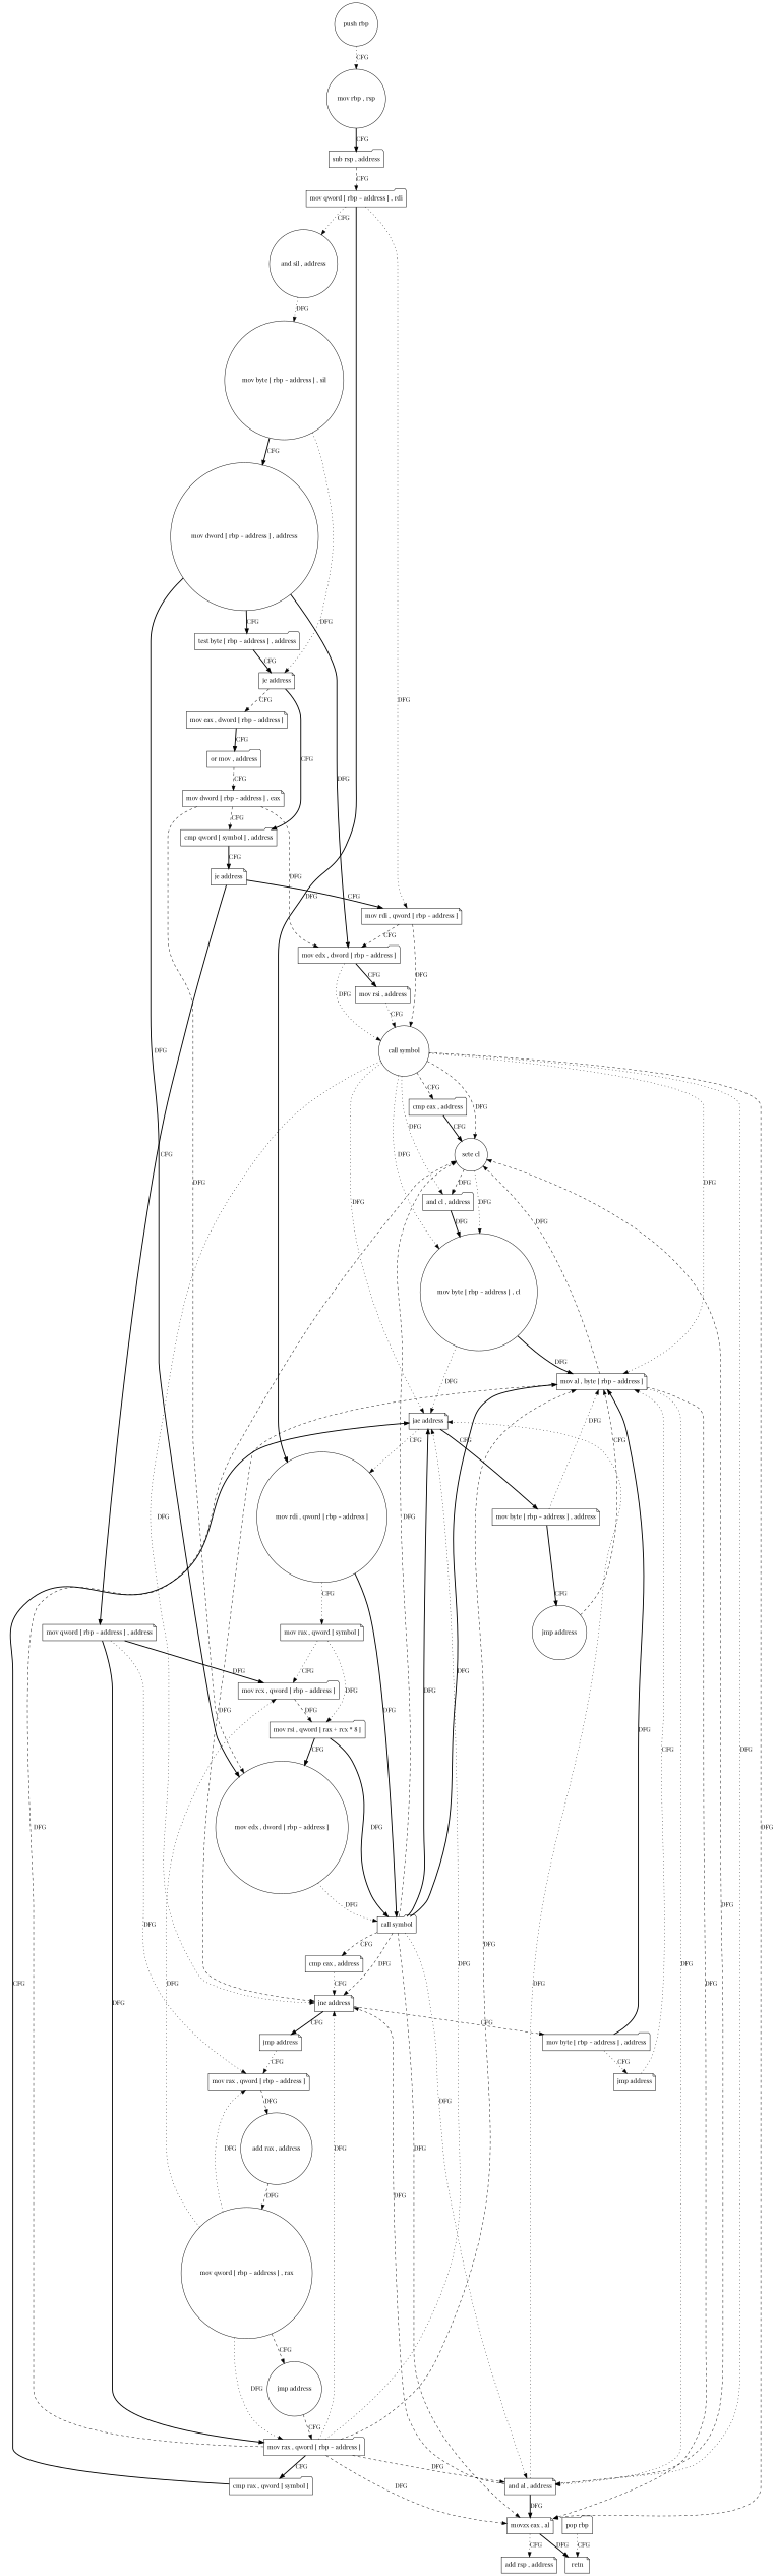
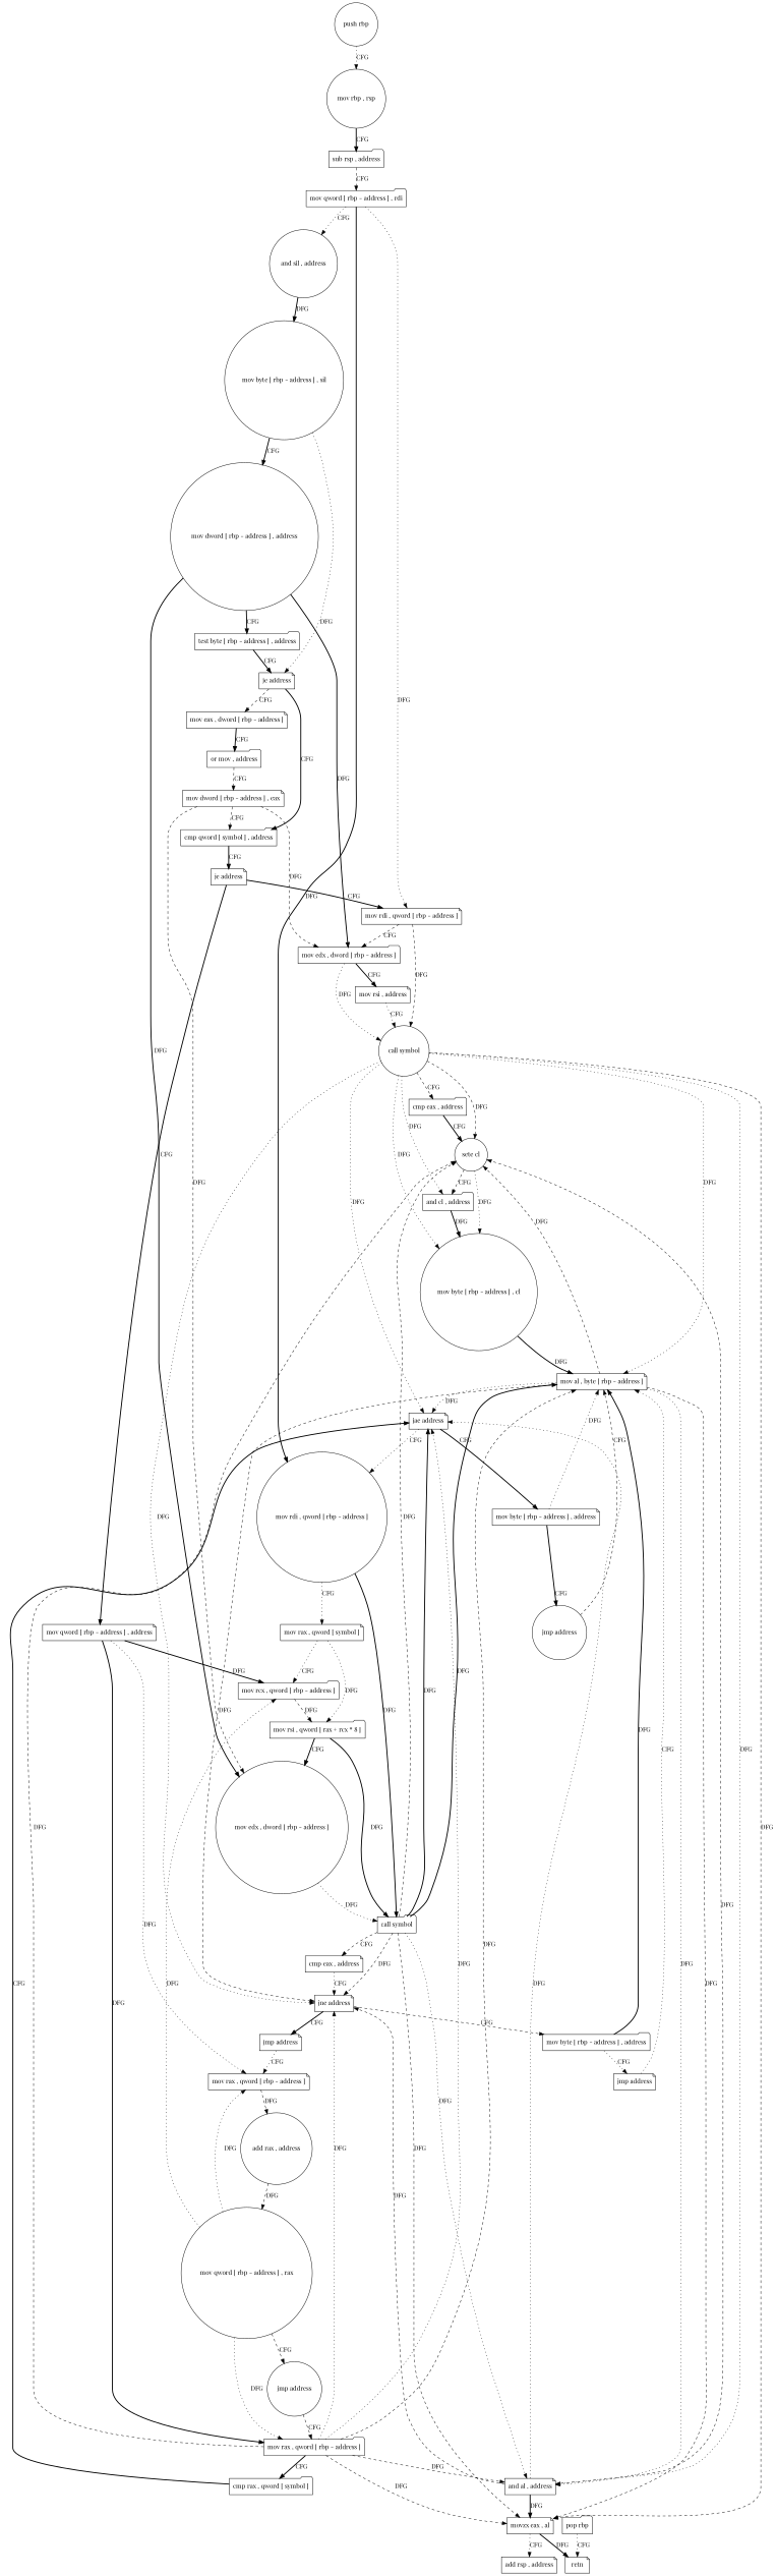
  digraph {
    fontname="Playfair Display"
    node [fontname="Playfair Display" shape=note]
    edge [fontname="Playfair Display" style=dotted]
    n1 [label="push rbp" shape=circle]
    n2 [label="mov rbp , rsp" shape=circle]
    n3 [label="sub rsp , address" shape=folder]
    n4 [label="mov qword [ rbp - address ] , rdi" shape=folder]
    n5 [label="and sil , address" shape=circle]
    n6 [label="mov rdi , qword [ rbp - address ]"]
    n7 [label="mov rdi , qword [ rbp - address ]" shape=circle]
    n8 [label="mov byte [ rbp - address ] , sil" shape=circle]
    n9 [label="mov edx , dword [ rbp - address ]" shape=folder]
    n10 [label="call symbol" shape=circle]
    n11 [label="mov rax , qword [ symbol ]"]
    n12 [label="call symbol" shape=folder]
    n13 [label="mov dword [ rbp - address ] , address" shape=circle]
    n14 [label="je address"]
    n15 [label="test byte [ rbp - address ] , address" shape=folder]
    n16 [label="mov edx , dword [ rbp - address ]" shape=circle]
    n17 [label="cmp qword [ symbol ] , address" shape=folder]
    n18 [label="mov eax , dword [ rbp - address ]"]
    n19 [label="mov rsi , address"]
    n20 [label="je address"]
    n21 [label="or mov , address" shape=folder]
    n22 [label="mov qword [ rbp - address ] , address"]
    n23 [label="mov dword [ rbp - address ] , eax"]
    n24 [label="mov rax , qword [ rbp - address ]" shape=folder]
    n25 [label="mov rcx , qword [ rbp - address ]" shape=folder]
    n26 [label="mov rax , qword [ rbp - address ]"]
    n27 [label="cmp eax , address" shape=folder]
    n28 [label="sete cl" shape=circle]
    n29 [label="and cl , address" shape=folder]
    n30 [label="mov byte [ rbp - address ] , cl" shape=circle]
    n31 [label="mov al , byte [ rbp - address ]"]
    n32 [label="jne address"]
    n33 [label="and al , address"]
    n34 [label="movzx eax , al"]
    n35 [label="jae address"]
    n36 [label="cmp rax , qword [ symbol ]" shape=folder]
    n37 [label="mov rsi , qword [ rax + rcx * 8 ]" shape=folder]
    n38 [label="add rax , address" shape=circle]
    n39 [label="jmp address"]
    n40 [label="mov byte [ rbp - address ] , address" shape=folder]
    n41 [label="add rsp , address"]
    n42 [label=retn]
    n43 [label="mov byte [ rbp - address ] , address"]
    n44 [label="jmp address" shape=circle]
    n45 [label="cmp eax , address"]
    n46 [label="jmp address"]
    n47 [label="pop rbp" shape=folder]
    n48 [label="mov qword [ rbp - address ] , rax" shape=circle]
    n49 [label="jmp address" shape=circle]
    n1 -> n2 [label=CFG]
    n2 -> n3 [label=CFG style=bold]
    n3 -> n4 [label=CFG style=dashed]
    n4 -> n5 [label=CFG]
    n4 -> n6 [label=DFG]
    n4 -> n7 [label=DFG style=bold]
-   n5 -> n8 [label=DFG]
+   n5 -> n8 [label=DFG style=bold]
    n6 -> n9 [label=CFG style=dashed]
    n6 -> n10 [label=DFG style=dashed]
    n7 -> n11 [label=CFG]
    n7 -> n12 [label=DFG style=bold]
    n8 -> n13 [label=CFG style=bold]
    n8 -> n14 [label=DFG]
    n9 -> n10 [label=DFG]
    n9 -> n19 [label=CFG style=bold]
    n10 -> n27 [label=CFG style=dashed]
    n10 -> n28 [label=DFG style=dashed]
    n10 -> n29 [label=DFG]
    n10 -> n30 [label=DFG]
    n10 -> n31 [label=DFG]
    n10 -> n32 [label=DFG]
    n10 -> n33 [label=DFG]
    n10 -> n34 [label=DFG style=dashed]
    n10 -> n35 [label=DFG]
    n11 -> n25 [label=CFG]
    n11 -> n37 [label=DFG]
    n12 -> n28 [label=DFG style=dashed]
    n12 -> n31 [label=DFG style=bold]
    n12 -> n32 [label=DFG style=dashed]
    n12 -> n33 [label=DFG]
    n12 -> n34 [label=DFG style=dashed]
    n12 -> n35 [label=DFG style=bold]
    n12 -> n45 [label=CFG style=dashed]
    n13 -> n9 [label=DFG style=bold]
    n13 -> n15 [label=CFG style=bold]
    n13 -> n16 [label=DFG style=bold]
    n14 -> n17 [label=CFG style=bold]
    n14 -> n18 [label=CFG style=dashed]
    n15 -> n14 [label=CFG style=bold]
    n16 -> n12 [label=DFG]
    n17 -> n20 [label=CFG style=bold]
    n18 -> n21 [label=CFG style=bold]
    n19 -> n10 [label=CFG]
    n20 -> n6 [label=CFG style=bold]
    n20 -> n22 [label=CFG style=bold]
    n21 -> n23 [label=CFG style=dashed]
    n22 -> n24 [label=DFG style=bold]
    n22 -> n25 [label=DFG style=bold]
    n22 -> n26 [label=DFG]
    n23 -> n9 [label=DFG style=dashed]
    n23 -> n16 [label=DFG style=dashed]
    n23 -> n17 [label=CFG style=dashed]
    n24 -> n28 [label=DFG style=dashed]
    n24 -> n31 [label=DFG style=dashed]
    n24 -> n32 [label=DFG]
    n24 -> n33 [label=DFG style=dashed]
    n24 -> n34 [label=DFG style=dashed]
    n24 -> n35 [label=DFG]
    n24 -> n36 [label=CFG style=bold]
    n25 -> n37 [label=DFG style=dashed]
    n26 -> n38 [label=DFG style=dashed]
    n27 -> n28 [label=CFG style=bold]
-   n28 -> n29 [label=DFG style=dashed]
+   n28 -> n29 [label=CFG style=dashed]
    n28 -> n30 [label=DFG]
    n29 -> n30 [label=DFG style=bold]
    n30 -> n31 [label=DFG style=bold]
    n31 -> n28 [label=DFG style=dashed]
    n31 -> n32 [label=DFG style=dashed]
    n31 -> n33 [label=DFG]
    n31 -> n34 [label=DFG style=dashed]
-   n30 -> n35 [label=DFG]
+   n31 -> n35 [label=DFG]
    n32 -> n39 [label=CFG style=bold]
    n32 -> n40 [label=CFG style=dashed]
    n33 -> n28 [label=DFG style=dashed]
    n33 -> n32 [label=DFG style=dashed]
    n33 -> n34 [label=DFG style=bold]
    n33 -> n35 [label=DFG]
    n34 -> n41 [label=CFG]
    n34 -> n42 [label=DFG style=bold]
    n35 -> n7 [label=CFG]
    n35 -> n43 [label=CFG style=bold]
    n36 -> n35 [label=CFG style=bold]
    n37 -> n12 [label=DFG style=bold]
    n37 -> n16 [label=CFG style=bold]
    n38 -> n48 [label=DFG style=dashed]
    n39 -> n26 [label=CFG]
    n40 -> n31 [label=DFG style=bold]
    n40 -> n46 [label=CFG]
    n43 -> n31 [label=DFG]
    n43 -> n44 [label=CFG style=bold]
    n44 -> n31 [label=CFG style=dashed]
    n45 -> n32 [label=CFG]
    n46 -> n31 [label=CFG]
    n47 -> n42 [label=CFG]
    n48 -> n24 [label=DFG]
    n48 -> n25 [label=DFG]
    n48 -> n26 [label=DFG]
    n48 -> n49 [label=CFG style=dashed]
    n49 -> n24 [label=CFG style=dashed]
  }
